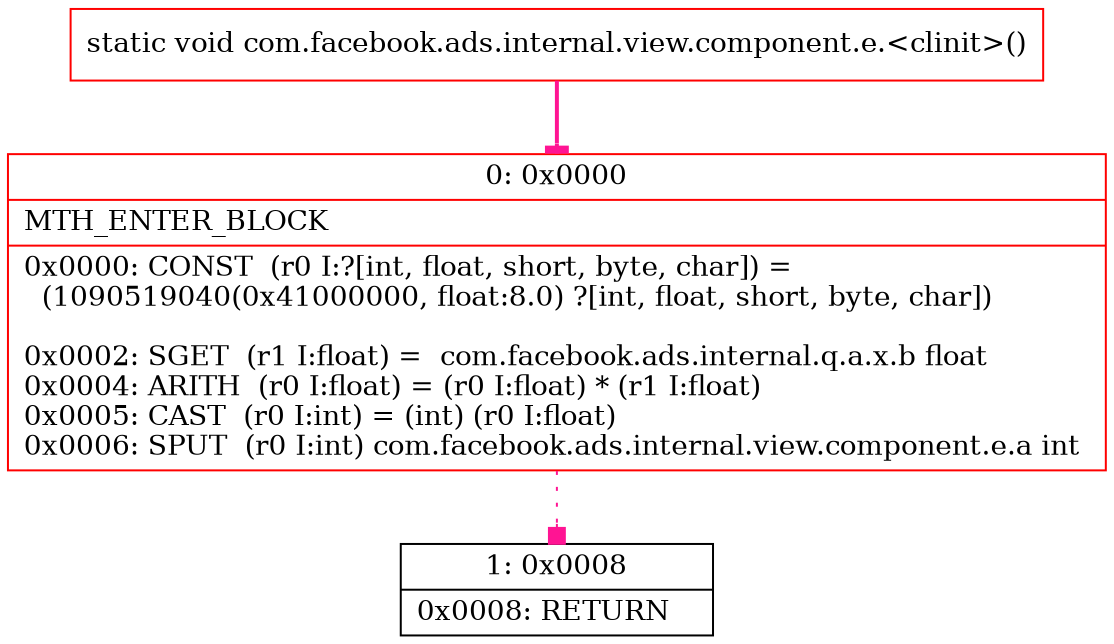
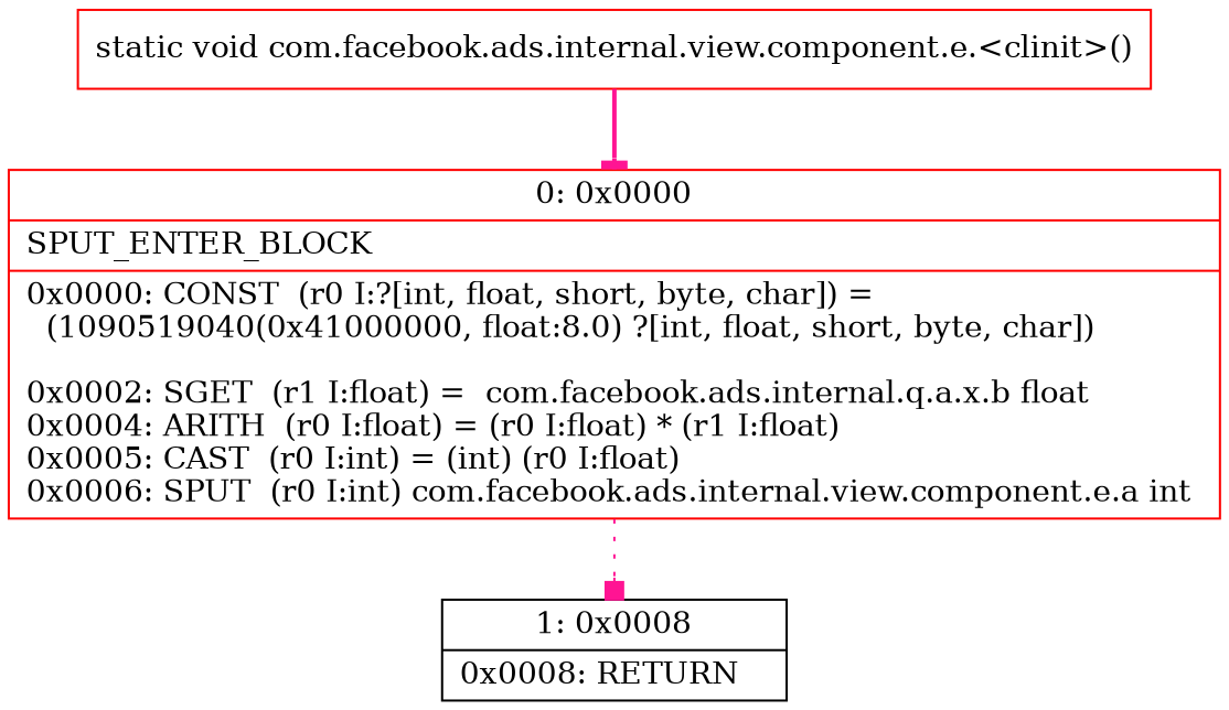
  digraph {
    node [shape=record color=red]
    edge [color=deeppink]
-   n1 [label="{0\:\ 0x0000|MTH_ENTER_BLOCK\l|0x0000: CONST  (r0 I:?[int, float, short, byte, char]) = \l  (1090519040(0x41000000, float:8.0) ?[int, float, short, byte, char])\l \l0x0002: SGET  (r1 I:float) =  com.facebook.ads.internal.q.a.x.b float \l0x0004: ARITH  (r0 I:float) = (r0 I:float) * (r1 I:float) \l0x0005: CAST  (r0 I:int) = (int) (r0 I:float) \l0x0006: SPUT  (r0 I:int) com.facebook.ads.internal.view.component.e.a int \l}"]
+   n1 [label="{0\:\ 0x0000|SPUT_ENTER_BLOCK\l|0x0000: CONST  (r0 I:?[int, float, short, byte, char]) = \l  (1090519040(0x41000000, float:8.0) ?[int, float, short, byte, char])\l \l0x0002: SGET  (r1 I:float) =  com.facebook.ads.internal.q.a.x.b float \l0x0004: ARITH  (r0 I:float) = (r0 I:float) * (r1 I:float) \l0x0005: CAST  (r0 I:int) = (int) (r0 I:float) \l0x0006: SPUT  (r0 I:int) com.facebook.ads.internal.view.component.e.a int \l}"]
    n2 [label="{1\:\ 0x0008|0x0008: RETURN   \l}" color=black]
    n3 [label="{static void com.facebook.ads.internal.view.component.e.\<clinit\>() }"]
    n1 -> n2 [style=dotted arrowhead=box]
    n3 -> n1 [style=bold arrowhead=tee]
  }
